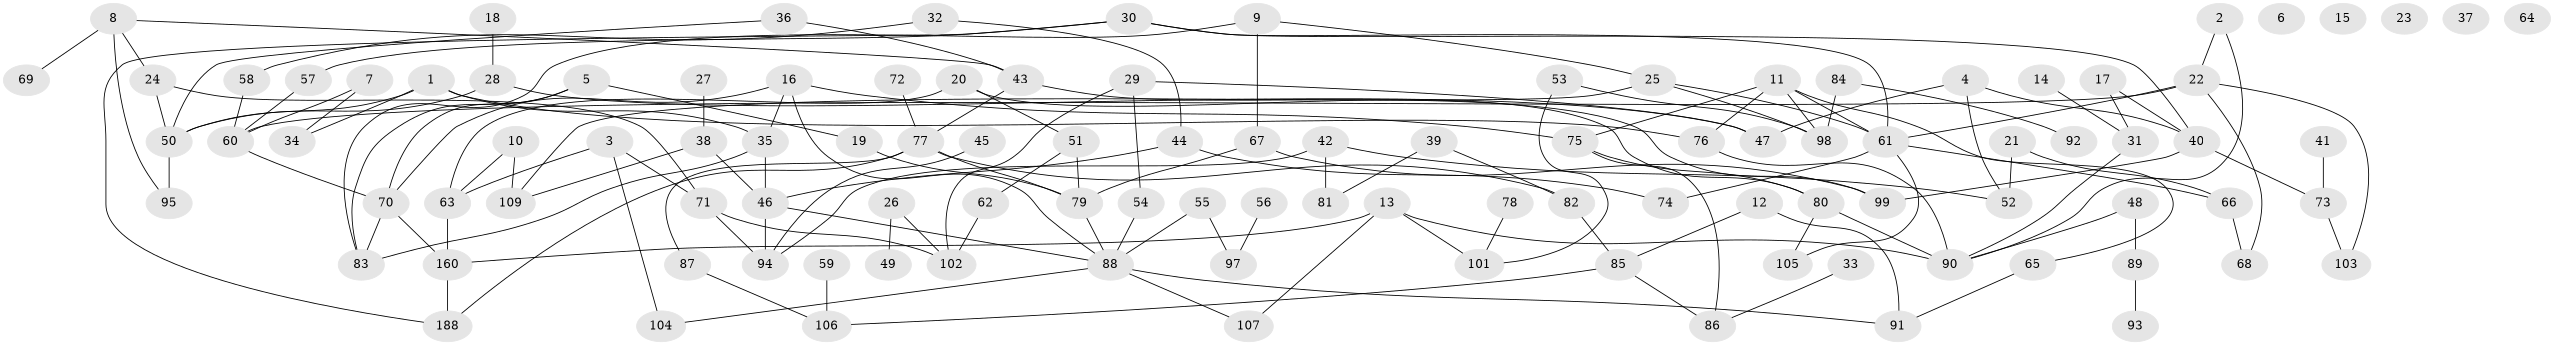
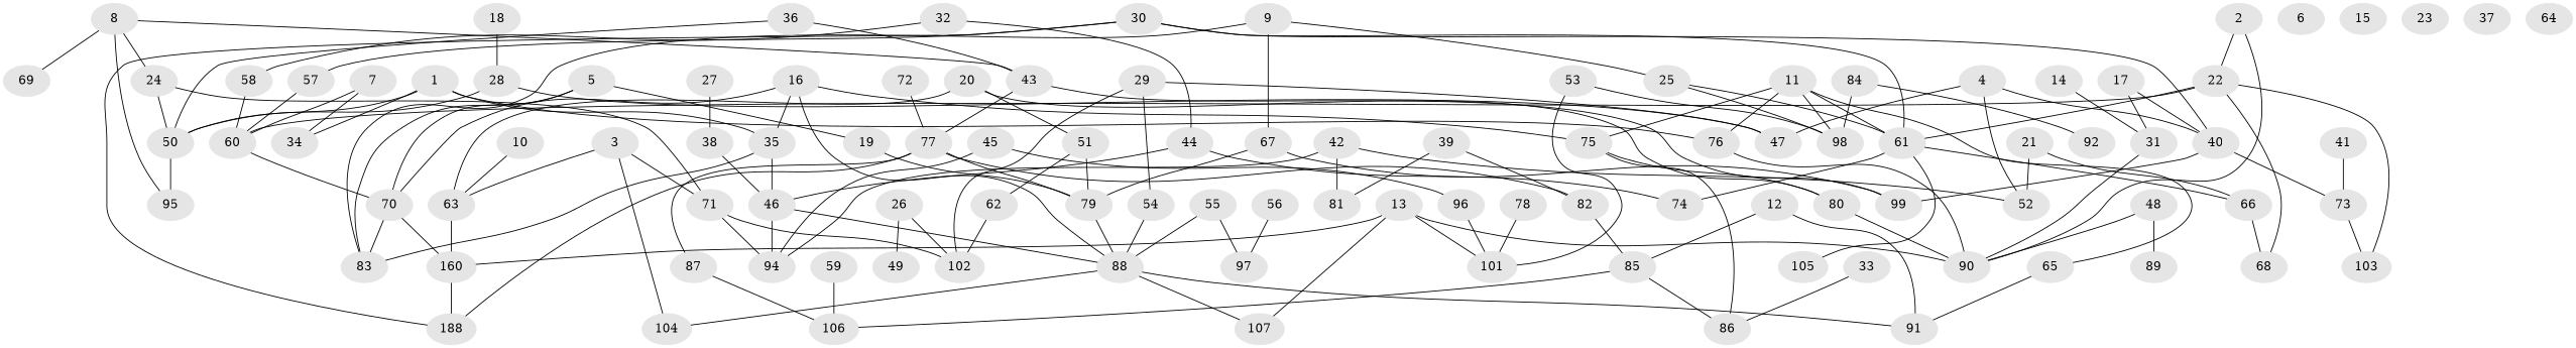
  graph {
    node [color=gray90 style=filled]
    1
    34
    35
    50
    76
    83
    46
    95
    90
    2
    22
    60
    61
    68
    103
    3
    63
    71
    104
    n20 [label=160]
    102
    94
    4
    40
    47
    52
    73
    99
    5
    19
    70
    79
    6
    7
    8
    24
    43
    69
    77
    9
    25
    67
-   109
    98
    10
    11
    65
    75
    66
    74
    105
    91
    80
    86
    12
    85
    106
    13
    101
    107
    n61 [label=188]
    14
    31
    15
    16
    88
    17
    18
    28
    20
    51
    62
    21
    23
    26
    49
    27
    38
    29
    54
    30
    57
    32
    44
    58
    33
    36
    37
    39
    81
    82
    41
    42
    87
    45
+   96
    48
    89
-   93
    53
    55
    97
    56
    59
    64
    72
    78
    84
    92
    1 -- 34
    1 -- 35
    1 -- 50
    1 -- 76
    35 -- 83
    35 -- 46
    50 -- 95
    76 -- 90
    46 -- 94
    46 -- 88
    2 -- 90
    2 -- 22
    22 -- 60
    22 -- 61
    22 -- 68
    22 -- 103
    60 -- 70
    61 -- 66
    61 -- 74
    61 -- 105
    3 -- 63
    3 -- 71
    3 -- 104
    63 -- n20
    71 -- 102
    71 -- 94
    n20 -- n61
    4 -- 40
    4 -- 47
    4 -- 52
    40 -- 73
    40 -- 99
    73 -- 103
    5 -- 83
    5 -- 19
    5 -- 70
    19 -- 79
    70 -- 83
    70 -- n20
    79 -- 88
    7 -- 34
    7 -- 60
    8 -- 95
    8 -- 24
    8 -- 43
    8 -- 69
    24 -- 50
    24 -- 71
    43 -- 99
    43 -- 77
    77 -- 79
    77 -- n61
    77 -- 82
    77 -- 87
    9 -- 83
    9 -- 25
    9 -- 67
    25 -- 61
-   25 -- 109
    25 -- 98
    67 -- 99
    67 -- 79
    10 -- 63
-   10 -- 109
    11 -- 76
    11 -- 61
    11 -- 98
    11 -- 65
    11 -- 75
    65 -- 91
    75 -- 80
    75 -- 86
    66 -- 68
    80 -- 90
-   80 -- 105
    12 -- 91
    12 -- 85
    85 -- 86
    85 -- 106
    13 -- 90
    13 -- n20
    13 -- 101
    13 -- 107
    14 -- 31
    31 -- 90
    16 -- 35
    16 -- 70
    16 -- 75
    16 -- 88
    88 -- 104
    88 -- 91
    88 -- 107
    17 -- 40
    17 -- 31
    18 -- 28
    28 -- 50
    28 -- 47
    20 -- 63
    20 -- 80
    20 -- 51
    51 -- 79
    51 -- 62
    62 -- 102
    21 -- 52
    21 -- 66
    26 -- 102
    26 -- 49
    27 -- 38
    38 -- 46
-   38 -- 109
    29 -- 102
    29 -- 47
    29 -- 54
    54 -- 88
    30 -- 61
    30 -- 40
    30 -- n61
    30 -- 57
    57 -- 60
    32 -- 44
    32 -- 58
    44 -- 46
    44 -- 74
    58 -- 60
    33 -- 86
    36 -- 50
    36 -- 43
    39 -- 81
    39 -- 82
    82 -- 85
    41 -- 73
    42 -- 94
    42 -- 52
    42 -- 81
    87 -- 106
    45 -- 94
+   45 -- 96
+   96 -- 101
    48 -- 90
    48 -- 89
-   89 -- 93
    53 -- 98
    53 -- 101
    55 -- 88
    55 -- 97
    56 -- 97
    59 -- 106
    72 -- 77
    78 -- 101
    84 -- 98
    84 -- 92
  }
